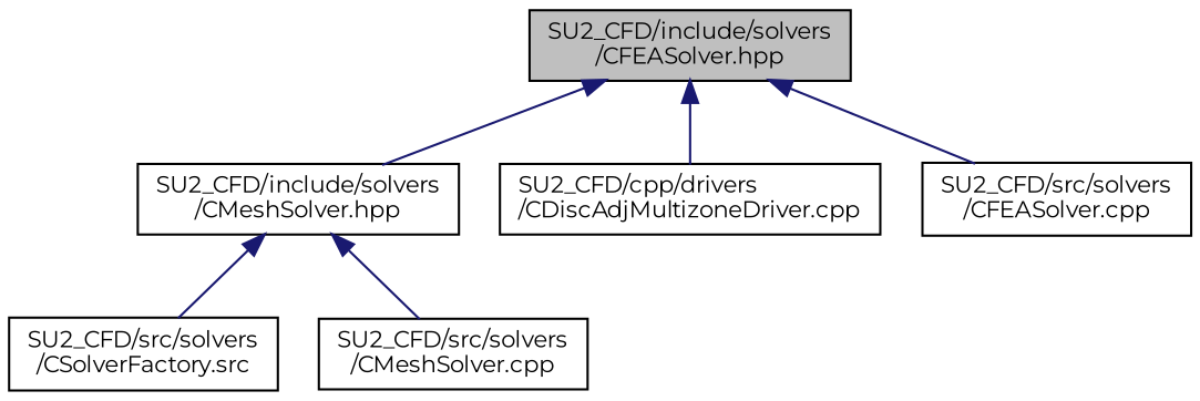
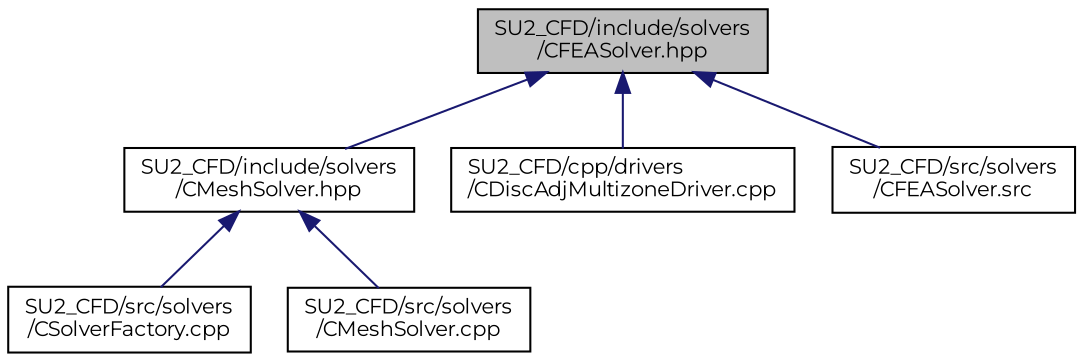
  digraph {
    fontname=Montserrat
    node [color=black fillcolor=white fontname=Montserrat fontsize=10 shape=record style=filled]
    edge [color=midnightblue dir=back fontname=Montserrat fontsize=10 labelfontname=Helvetica labelfontsize=10 style=solid]
    n1 [fillcolor=grey75 fontcolor=black height=0.2 label="SU2_CFD/include/solvers\l/CFEASolver.hpp" width=0.4]
    n2 [height=0.2 label="SU2_CFD/include/solvers\l/CMeshSolver.hpp" width=0.4]
    n3 [height=0.2 label="SU2_CFD/cpp/drivers\l/CDiscAdjMultizoneDriver.cpp" width=0.4]
-   n4 [height=0.2 label="SU2_CFD/src/solvers\l/CFEASolver.cpp" width=0.4]
-   n5 [height=0.2 label="SU2_CFD/src/solvers\l/CSolverFactory.src" width=0.4]
+   n4 [height=0.2 label="SU2_CFD/src/solvers\l/CFEASolver.src" width=0.4]
+   n5 [height=0.2 label="SU2_CFD/src/solvers\l/CSolverFactory.cpp" width=0.4]
    n6 [height=0.2 label="SU2_CFD/src/solvers\l/CMeshSolver.cpp" width=0.4]
    n1 -> n2
    n1 -> n3
    n1 -> n4
    n2 -> n5
    n2 -> n6
  }
